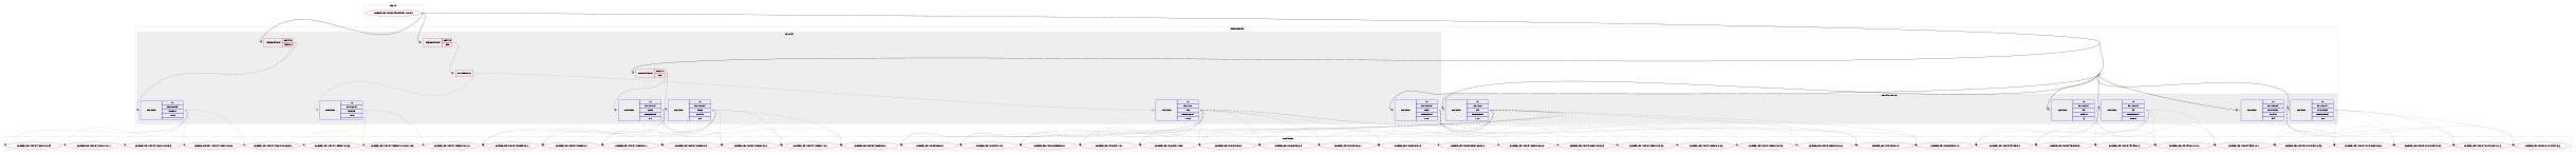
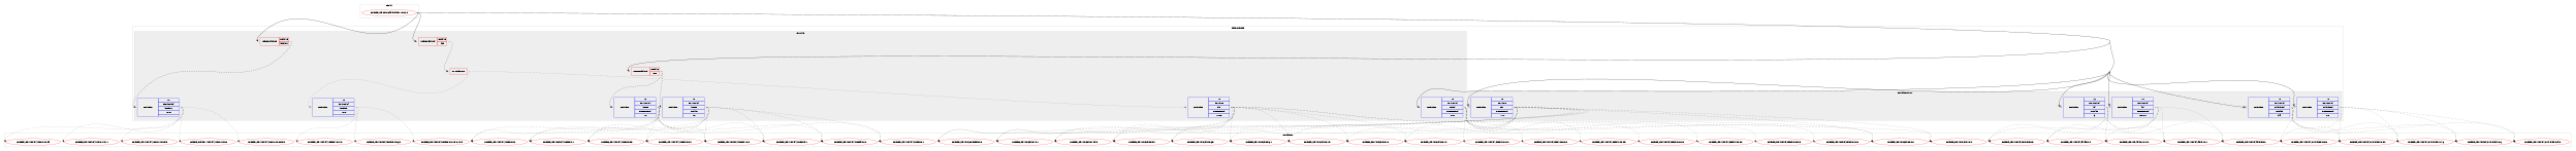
  digraph {
    compound=true
    concentrate=true
    fontname=Helvetica
    fontsize=10
    newrank=true
    rankdir=TB
    ranksep=1.5
    node [color=red fontname=Helvetica fontsize=10]
    edge [arrowhead=vee headport=w style=dotted tailport=e weight=100]
-   n1 [label="portage://dev-haskell/fgl-arbitrary-0.2.0.1" width=4]
+   n1 [label="portage://dev-group/fgl-arbitrary-0.2.0.1" width=4]
    n2 [color=blue label=<<TABLE BORDER="0" CELLBORDER="1" CELLSPACING="0" CELLPADDING="4" WIDTH="220"><TR><TD ROWSPAN="6" CELLPADDING="30">pack_dep</TD></TR><TR><TD WIDTH="110">no</TD></TR><TR><TD>dev-haskell</TD></TR><TR><TD>haddock</TD></TR><TR><TD>none</TD></TR><TR><TD></TD></TR></TABLE>> shape=none]
    n3 [color=blue label=<<TABLE BORDER="0" CELLBORDER="1" CELLSPACING="0" CELLPADDING="4" WIDTH="220"><TR><TD ROWSPAN="6" CELLPADDING="30">pack_dep</TD></TR><TR><TD WIDTH="110">no</TD></TR><TR><TD>dev-lang</TD></TR><TR><TD>ghc</TD></TR><TR><TD>greaterequal</TD></TR><TR><TD>7.10.2</TD></TR></TABLE>> shape=none]
    n4 [label=<<TABLE BORDER="0" CELLBORDER="1" CELLSPACING="0" CELLPADDING="4"><TR><TD CELLPADDING="10">any_of_group</TD></TR></TABLE>> shape=none]
    n5 [label=<<TABLE BORDER="0" CELLBORDER="1" CELLSPACING="0" CELLPADDING="4"><TR><TD ROWSPAN="3" CELLPADDING="10">use_conditional</TD></TR><TR><TD>positive</TD></TR><TR><TD>doc</TD></TR></TABLE>> shape=none]
    n6 [color=blue label=<<TABLE BORDER="0" CELLBORDER="1" CELLSPACING="0" CELLPADDING="4" WIDTH="220"><TR><TD ROWSPAN="6" CELLPADDING="30">pack_dep</TD></TR><TR><TD WIDTH="110">no</TD></TR><TR><TD>dev-haskell</TD></TR><TR><TD>hscolour</TD></TR><TR><TD>none</TD></TR><TR><TD></TD></TR></TABLE>> shape=none]
    n7 [label=<<TABLE BORDER="0" CELLBORDER="1" CELLSPACING="0" CELLPADDING="4"><TR><TD ROWSPAN="3" CELLPADDING="10">use_conditional</TD></TR><TR><TD>positive</TD></TR><TR><TD>hscolour</TD></TR></TABLE>> shape=none]
    n8 [color=blue label=<<TABLE BORDER="0" CELLBORDER="1" CELLSPACING="0" CELLPADDING="4" WIDTH="220"><TR><TD ROWSPAN="6" CELLPADDING="30">pack_dep</TD></TR><TR><TD WIDTH="110">no</TD></TR><TR><TD>dev-haskell</TD></TR><TR><TD>hspec</TD></TR><TR><TD>greaterequal</TD></TR><TR><TD>2.1</TD></TR></TABLE>> shape=none]
    n9 [color=blue label=<<TABLE BORDER="0" CELLBORDER="1" CELLSPACING="0" CELLPADDING="4" WIDTH="220"><TR><TD ROWSPAN="6" CELLPADDING="30">pack_dep</TD></TR><TR><TD WIDTH="110">no</TD></TR><TR><TD>dev-haskell</TD></TR><TR><TD>hspec</TD></TR><TR><TD>smaller</TD></TR><TR><TD>2.3</TD></TR></TABLE>> shape=none]
    n10 [label=<<TABLE BORDER="0" CELLBORDER="1" CELLSPACING="0" CELLPADDING="4"><TR><TD ROWSPAN="3" CELLPADDING="10">use_conditional</TD></TR><TR><TD>positive</TD></TR><TR><TD>test</TD></TR></TABLE>> shape=none]
    n11 [color=blue label=<<TABLE BORDER="0" CELLBORDER="1" CELLSPACING="0" CELLPADDING="4" WIDTH="220"><TR><TD ROWSPAN="6" CELLPADDING="30">pack_dep</TD></TR><TR><TD WIDTH="110">no</TD></TR><TR><TD>dev-haskell</TD></TR><TR><TD>cabal</TD></TR><TR><TD>greaterequal</TD></TR><TR><TD>1.10</TD></TR></TABLE>> shape=none]
    n12 [color=blue label=<<TABLE BORDER="0" CELLBORDER="1" CELLSPACING="0" CELLPADDING="4" WIDTH="220"><TR><TD ROWSPAN="6" CELLPADDING="30">pack_dep</TD></TR><TR><TD WIDTH="110">no</TD></TR><TR><TD>dev-haskell</TD></TR><TR><TD>fgl</TD></TR><TR><TD>greaterequal</TD></TR><TR><TD>5.5.2.0</TD></TR></TABLE>> shape=none]
    n13 [color=blue label=<<TABLE BORDER="0" CELLBORDER="1" CELLSPACING="0" CELLPADDING="4" WIDTH="220"><TR><TD ROWSPAN="6" CELLPADDING="30">pack_dep</TD></TR><TR><TD WIDTH="110">no</TD></TR><TR><TD>dev-haskell</TD></TR><TR><TD>fgl</TD></TR><TR><TD>smaller</TD></TR><TR><TD>6</TD></TR></TABLE>> shape=none]
    n14 [color=blue label=<<TABLE BORDER="0" CELLBORDER="1" CELLSPACING="0" CELLPADDING="4" WIDTH="220"><TR><TD ROWSPAN="6" CELLPADDING="30">pack_dep</TD></TR><TR><TD WIDTH="110">no</TD></TR><TR><TD>dev-haskell</TD></TR><TR><TD>quickcheck</TD></TR><TR><TD>greaterequal</TD></TR><TR><TD>2.3</TD></TR></TABLE>> shape=none]
    n15 [color=blue label=<<TABLE BORDER="0" CELLBORDER="1" CELLSPACING="0" CELLPADDING="4" WIDTH="220"><TR><TD ROWSPAN="6" CELLPADDING="30">pack_dep</TD></TR><TR><TD WIDTH="110">no</TD></TR><TR><TD>dev-haskell</TD></TR><TR><TD>quickcheck</TD></TR><TR><TD>smaller</TD></TR><TR><TD>2.9</TD></TR></TABLE>> shape=none]
    n16 [color=blue label=<<TABLE BORDER="0" CELLBORDER="1" CELLSPACING="0" CELLPADDING="4" WIDTH="220"><TR><TD ROWSPAN="6" CELLPADDING="30">pack_dep</TD></TR><TR><TD WIDTH="110">no</TD></TR><TR><TD>dev-lang</TD></TR><TR><TD>ghc</TD></TR><TR><TD>greaterequal</TD></TR><TR><TD>7.4.1</TD></TR></TABLE>> shape=none]
    n17 [label="portage://dev-haskell/haddock-2.14.3.0.7.8.3" width=4]
    n18 [label="portage://dev-haskell/haddock-2.16.1" width=4]
    n19 [label="portage://dev-haskell/haddock-2.17.2" width=4]
    n20 [label="portage://dev-lang/ghc-7.13.3" width=4]
    n21 [label="portage://dev-lang/ghc-7.8.4" width=4]
    n22 [label="portage://dev-lang/portage-8.0.2" width=4]
    n23 [label="portage://dev-lang/ghc-7.2.1" width=4]
    n24 [label="portage://dev-lang/ghc-8.2.2" width=4]
-   n25 [label="portage://dev-lang/cabal-8.4.1" width=4]
+   n25 [label="portage://dev-lang/ghc-8.4.1" width=4]
    n26 [label="portage://dev-lang/ghc-8.4.2" width=4]
    n27 [label="portage://dev-lang/ghc-8.4.3" width=4]
    n28 [label="portage://dev-lang/ghc-8.6.4" width=4]
    n29 [label="portage://dev-lang/ghc-8.6.5" width=4]
    n30 [label="portage://dev-lang/ghc-8.8.1" width=4]
    n31 [label="portage://dev-haskell/hscolour-1.19" width=4]
    n32 [label="portage://dev-haskell/hscolour-1.20.3-r1" width=4]
    n33 [label="portage://arbitrary-haskell/hscolour-1.22" width=4]
    n34 [label="portage://dev-haskell/hscolour-1.23-r1" width=4]
    n35 [label="portage://dev-haskell/hscolour-1.74" width=4]
    n36 [label="portage://dev-haskell/hspec-9.10.0" width=4]
    n37 [label="portage://dev-haskell/hspec-1.5.4" width=4]
    n38 [label="portage://dev-haskell/hspec-1.7.2.1" width=4]
    n39 [label="portage://dev-haskell/hspec-1.8.1.1" width=4]
    n40 [label="portage://dev-haskell/hspec-1.8.3" width=4]
    n41 [label="portage://dev-haskell/hspec-8.1.4" width=4]
+   n42 [label="portage://dev-haskell/hspec-2.2.1" width=4]
    n43 [label="portage://dev-haskell/hspec-2.2.4" width=4]
    n44 [label="portage://dev-haskell/cabal-1.18.1.2" width=4]
    n45 [label="portage://dev-haskell/cabal-1.18.1.3" width=4]
    n46 [label="portage://dev-haskell/cabal-1.18.1.5" width=4]
    n47 [label="portage://dev-haskell/cabal-1.20.0.2" width=4]
    n48 [label="portage://dev-haskell/cabal-1.22.8.0" width=4]
    n49 [label="portage://dev-haskell/cabal-1.24.2.0" width=4]
    n50 [label="portage://dev-haskell/cabal-2.0.0.2" width=4]
    n51 [label="portage://dev-haskell/fgl-5.4.2.4" width=4]
    n52 [label="portage://dev-dev/fgl-5.4.2.4-r1" width=4]
    n53 [label="portage://dev-haskell/fgl-9.5.0.1" width=4]
-   n54 [label="portage://dev-haskell/fgl-5.5.2.3" width=4]
+   n54 [label="portage://dev-haskell/pack-5.5.2.3" width=4]
    n55 [label="portage://dev-haskell/fgl-5.5.3.0" width=4]
    n56 [label="portage://dev-haskell/quickcheck-2.6" width=4]
    n57 [label="portage://dev-haskell/quickcheck-0.7.6" width=4]
    n58 [label="portage://dev-haskell/quickcheck-2.8.1" width=4]
    n59 [label="portage://dev-haskell/quickcheck-2.8.2" width=4]
    n60 [label="portage://dev-haskell/quickcheck-2.9.2" width=4]
    subgraph cluster_1 {
      color=gray
      label=<<i>ebuild</i>>
      rank=same
      n1
    }
    subgraph cluster_2 {
      color=gray
      label=<<i>dependencies</i>>
      subgraph cluster_3 {
        color=gray
        fillcolor="#eeeeee"
        label=<<i>compile</i>>
        style=filled
        subgraph sub_4 {
          color=gray
          fillcolor="#eeeeee"
          label=<<i>compile</i>>
          style=filled
          n5
          subgraph sub_5 {
            color=gray
            fillcolor="#eeeeee"
            label=<<i>compile</i>>
            style=filled
            n4
            subgraph sub_6 {
              color=gray
              fillcolor="#eeeeee"
              label=<<i>compile</i>>
              style=filled
              n2
            }
            subgraph sub_7 {
              color=gray
              fillcolor="#eeeeee"
              label=<<i>compile</i>>
              style=filled
              n3
            }
          }
        }
        subgraph sub_8 {
          color=gray
          fillcolor="#eeeeee"
          label=<<i>compile</i>>
          style=filled
          n7
          subgraph sub_9 {
            color=gray
            fillcolor="#eeeeee"
            label=<<i>compile</i>>
            style=filled
            n6
          }
        }
        subgraph sub_10 {
          color=gray
          fillcolor="#eeeeee"
          label=<<i>compile</i>>
          style=filled
          n10
          subgraph sub_11 {
            color=gray
            fillcolor="#eeeeee"
            label=<<i>compile</i>>
            style=filled
            n8
          }
          subgraph sub_12 {
            color=gray
            fillcolor="#eeeeee"
            label=<<i>compile</i>>
            style=filled
            n9
          }
        }
        subgraph sub_13 {
          color=gray
          fillcolor="#eeeeee"
          label=<<i>compile</i>>
          style=filled
          n11
        }
      }
      subgraph cluster_14 {
        color=gray
        fillcolor="#eeeeee"
        label=<<i>compile and run</i>>
        style=filled
        subgraph sub_15 {
          color=gray
          fillcolor="#eeeeee"
          label=<<i>compile and run</i>>
          style=filled
          n12
        }
        subgraph sub_16 {
          color=gray
          fillcolor="#eeeeee"
          label=<<i>compile and run</i>>
          style=filled
          n13
        }
        subgraph sub_17 {
          color=gray
          fillcolor="#eeeeee"
          label=<<i>compile and run</i>>
          style=filled
          n14
        }
        subgraph sub_18 {
          color=gray
          fillcolor="#eeeeee"
          label=<<i>compile and run</i>>
          style=filled
          n15
        }
        subgraph sub_19 {
          color=gray
          fillcolor="#eeeeee"
          label=<<i>compile and run</i>>
          style=filled
          n16
        }
      }
      subgraph cluster_20 {
        color=gray
        fillcolor="#eeeeee"
        label=<<i>run</i>>
        style=filled
      }
    }
    subgraph cluster_21 {
      color=gray
      label=<<i>candidates</i>>
      rank=same
      subgraph sub_22 {
        color=black
        label=<<i>candidates</i>>
        nodesep=1
        rank=same
        n17
        n18
        n19
      }
      subgraph sub_23 {
        color=black
        label=<<i>candidates</i>>
        nodesep=1
        rank=same
        n20
        n21
        n22
        n23
        n24
        n25
        n26
        n27
        n28
        n29
        n30
      }
      subgraph sub_24 {
        color=black
        label=<<i>candidates</i>>
        nodesep=1
        rank=same
        n31
        n32
        n33
        n34
        n35
      }
      subgraph sub_25 {
        color=black
        label=<<i>candidates</i>>
        nodesep=1
        rank=same
        n36
        n37
        n38
        n39
        n40
        n41
+       n42
        n43
      }
      subgraph sub_26 {
        color=black
        label=<<i>candidates</i>>
        nodesep=1
        rank=same
        n36
        n37
        n38
        n39
        n40
        n41
+       n42
        n43
      }
      subgraph sub_27 {
        color=black
        label=<<i>candidates</i>>
        nodesep=1
        rank=same
        n44
        n45
        n46
        n47
        n48
        n49
        n50
      }
      subgraph sub_28 {
        color=black
        label=<<i>candidates</i>>
        nodesep=1
        rank=same
        n51
        n52
        n53
        n54
        n55
      }
      subgraph sub_29 {
        color=black
        label=<<i>candidates</i>>
        nodesep=1
        rank=same
        n51
        n52
        n53
        n54
        n55
      }
      subgraph sub_30 {
        color=black
        label=<<i>candidates</i>>
        nodesep=1
        rank=same
        n56
        n57
        n58
        n59
        n60
      }
      subgraph sub_31 {
        color=black
        label=<<i>candidates</i>>
        nodesep=1
        rank=same
        n56
        n57
        n58
        n59
        n60
      }
      subgraph sub_32 {
        color=black
        label=<<i>candidates</i>>
        nodesep=1
        rank=same
        n20
        n21
        n22
        n23
        n24
        n25
        n26
        n27
        n28
        n29
        n30
      }
    }
    n1 -> n5 [style=solid weight=20]
    n1 -> n7 [style=solid weight=20]
    n1 -> n10 [style=solid weight=20]
    n1 -> n11 [style=solid weight=20]
    n1 -> n12 [arrowhead=odotvee style=solid weight=20]
    n1 -> n13 [arrowhead=odotvee style=solid weight=20]
    n1 -> n14 [arrowhead=odotvee style=solid weight=20]
    n1 -> n15 [arrowhead=odotvee style=solid weight=20]
    n1 -> n16 [arrowhead=odotvee style=solid weight=20]
    n2 -> n17
    n2 -> n18
    n2 -> n19
    n3 -> n20
    n3 -> n21
    n3 -> n22
    n3 -> n23
    n3 -> n24
    n3 -> n25
    n3 -> n26
    n3 -> n27
    n3 -> n28
    n3 -> n29
    n3 -> n30
    n4 -> n2 [arrowhead=oinv weight=20]
    n4 -> n3 [arrowhead=oinv weight=20]
    n5 -> n4 [style=dashed weight=20]
    n6 -> n31
    n6 -> n32
    n6 -> n33
    n6 -> n34
    n6 -> n35
    n7 -> n6 [style=dashed weight=20]
    n8 -> n36
    n8 -> n37
    n8 -> n38
    n8 -> n39
    n8 -> n40
    n8 -> n41
+   n8 -> n42
    n8 -> n43
    n9 -> n36
    n9 -> n37
    n9 -> n38
    n9 -> n39
    n9 -> n40
    n9 -> n41
+   n9 -> n42
    n9 -> n43
    n10 -> n8 [style=dashed weight=20]
    n10 -> n9 [style=dashed weight=20]
    n11 -> n44
    n11 -> n45
    n11 -> n46
    n11 -> n47
    n11 -> n48
    n11 -> n49
    n11 -> n50
    n12 -> n51
    n12 -> n52
    n12 -> n53
    n12 -> n54
    n12 -> n55
    n13 -> n51
    n13 -> n52
    n13 -> n53
    n13 -> n54
    n13 -> n55
    n14 -> n56
    n14 -> n57
    n14 -> n58
    n14 -> n59
    n14 -> n60
    n15 -> n56
    n15 -> n57
    n15 -> n58
    n15 -> n59
    n15 -> n60
    n16 -> n20
    n16 -> n21
    n16 -> n22
    n16 -> n23
    n16 -> n24
    n16 -> n25
    n16 -> n26
    n16 -> n27
    n16 -> n28
    n16 -> n29
    n16 -> n30
  }
